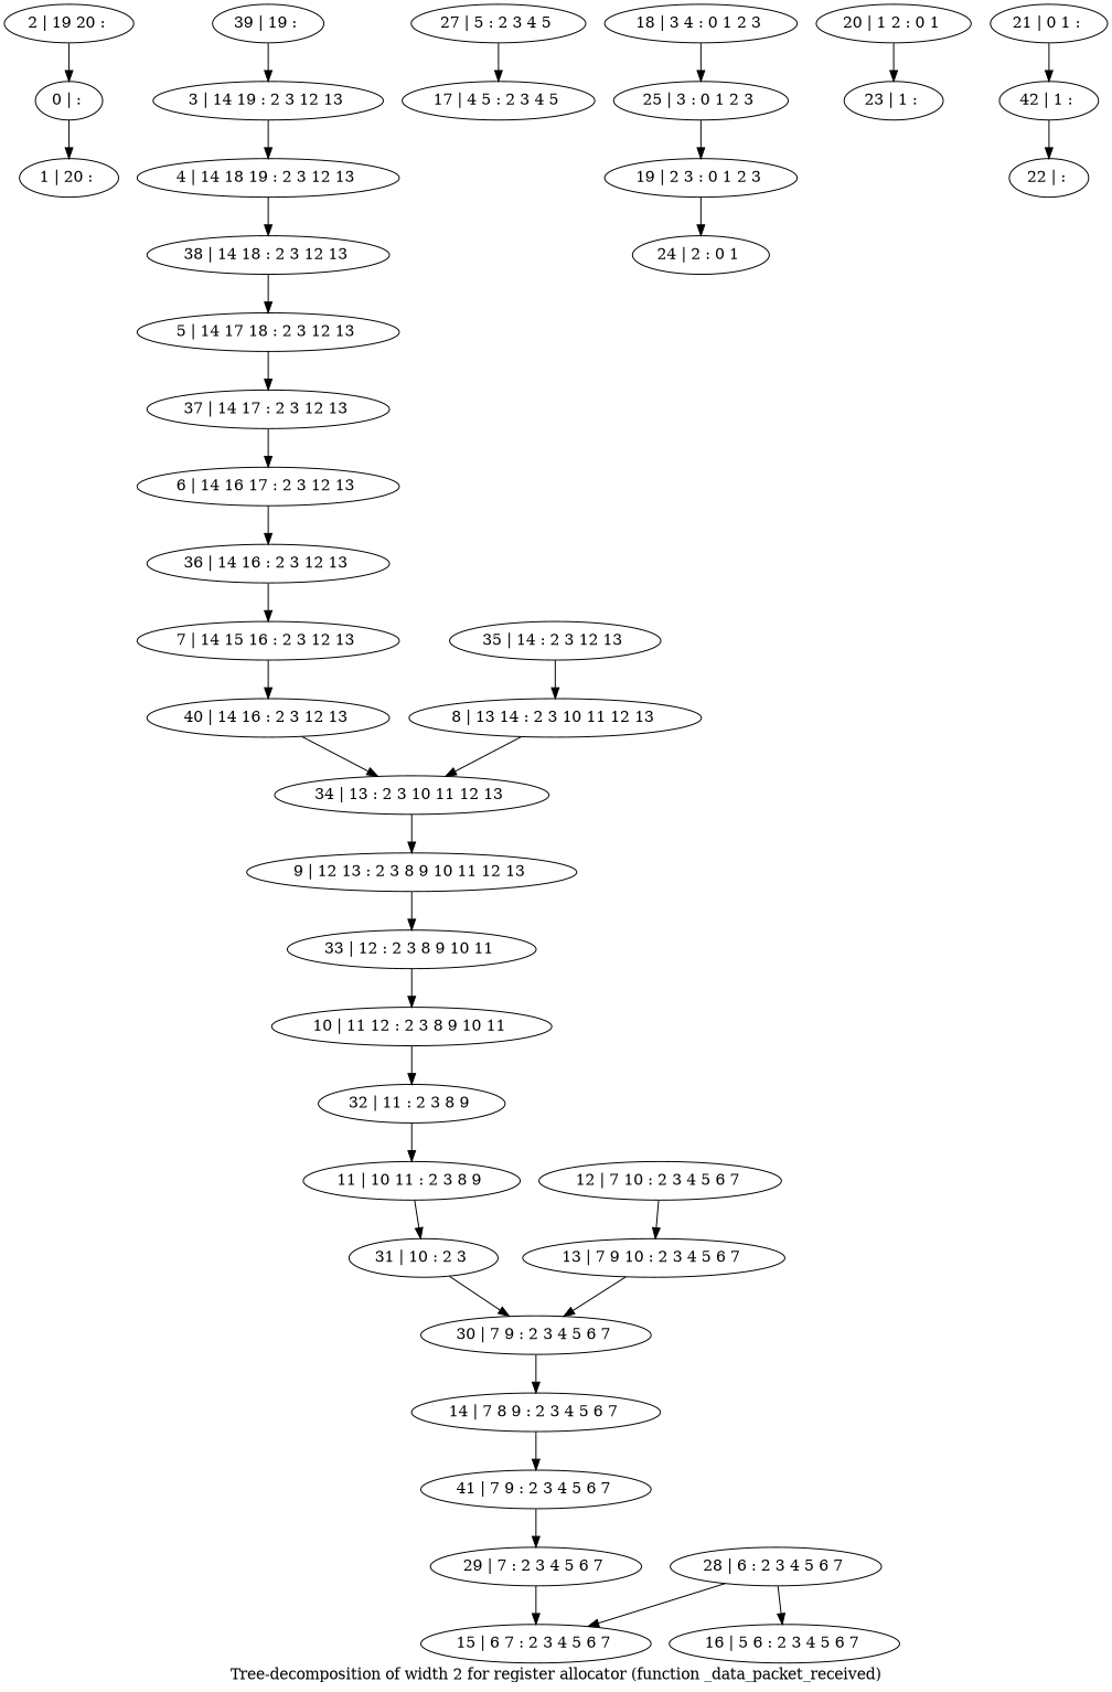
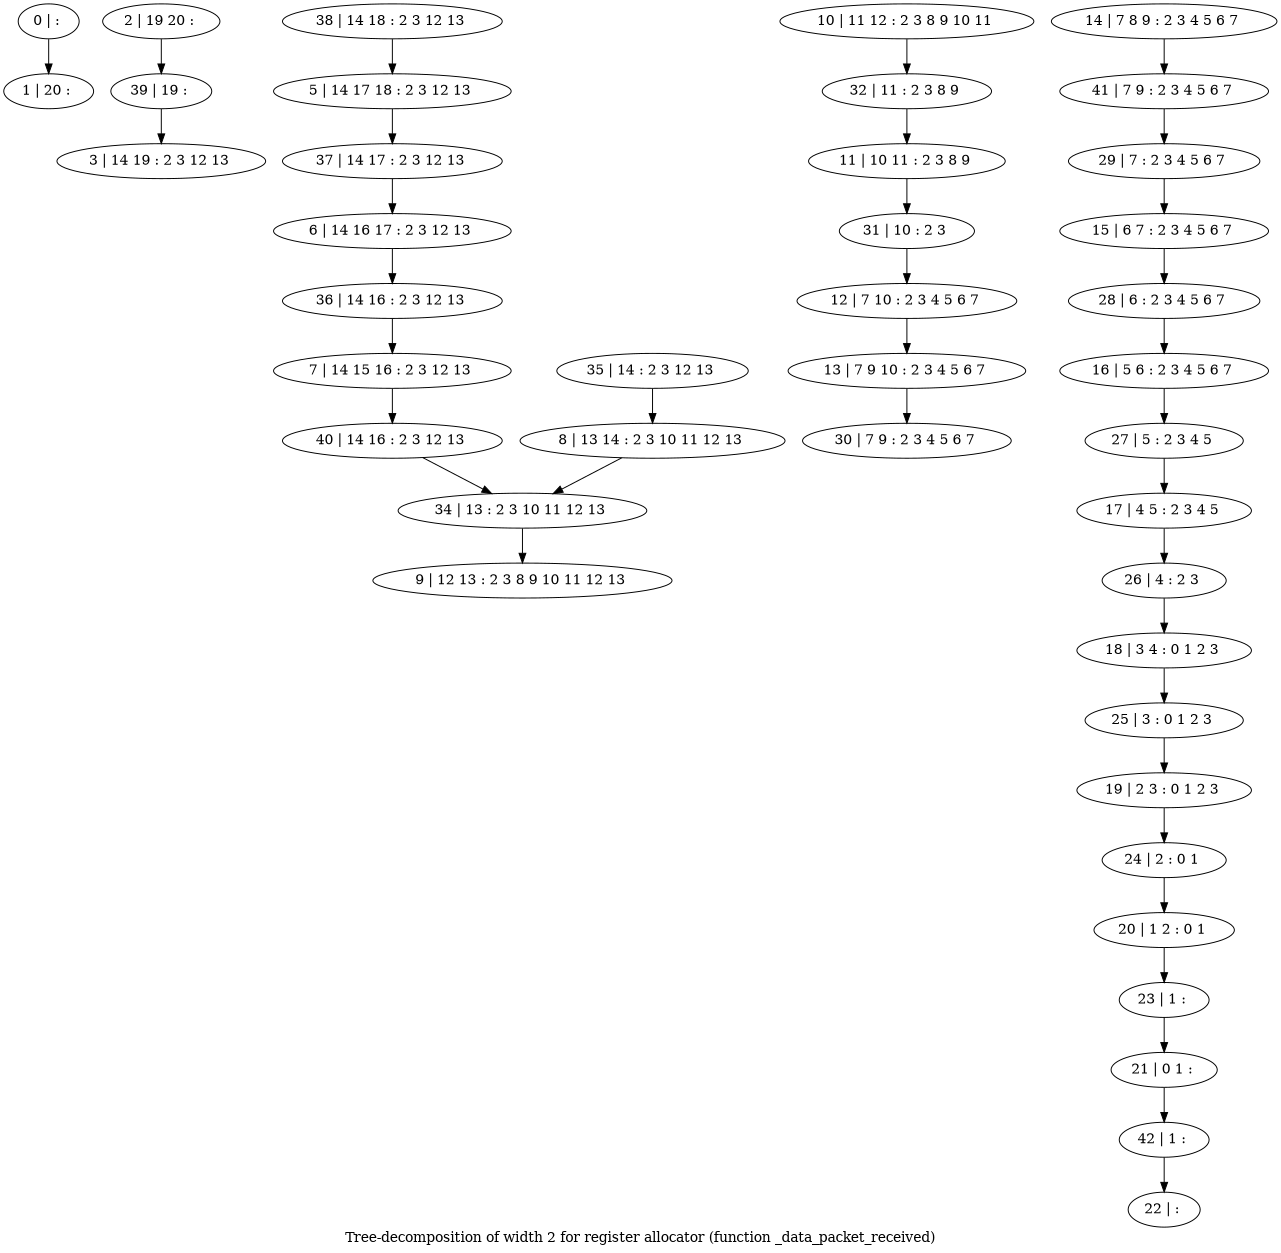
  digraph {
    label="Tree-decomposition of width 2 for register allocator (function _data_packet_received)"
    n1 [label="0 | : "]
    n2 [label="1 | 20 : "]
    n3 [label="2 | 19 20 : "]
    n4 [label="39 | 19 : "]
    n5 [label="3 | 14 19 : 2 3 12 13 "]
-   n6 [label="4 | 14 18 19 : 2 3 12 13 "]
    n7 [label="38 | 14 18 : 2 3 12 13 "]
    n8 [label="5 | 14 17 18 : 2 3 12 13 "]
    n9 [label="37 | 14 17 : 2 3 12 13 "]
    n10 [label="6 | 14 16 17 : 2 3 12 13 "]
    n11 [label="36 | 14 16 : 2 3 12 13 "]
    n12 [label="7 | 14 15 16 : 2 3 12 13 "]
    n13 [label="40 | 14 16 : 2 3 12 13 "]
    n14 [label="34 | 13 : 2 3 10 11 12 13 "]
    n15 [label="8 | 13 14 : 2 3 10 11 12 13 "]
    n16 [label="9 | 12 13 : 2 3 8 9 10 11 12 13 "]
-   n17 [label="33 | 12 : 2 3 8 9 10 11 "]
    n18 [label="10 | 11 12 : 2 3 8 9 10 11 "]
    n19 [label="32 | 11 : 2 3 8 9 "]
    n20 [label="11 | 10 11 : 2 3 8 9 "]
    n21 [label="31 | 10 : 2 3 "]
    n22 [label="12 | 7 10 : 2 3 4 5 6 7 "]
    n23 [label="13 | 7 9 10 : 2 3 4 5 6 7 "]
    n24 [label="30 | 7 9 : 2 3 4 5 6 7 "]
    n25 [label="14 | 7 8 9 : 2 3 4 5 6 7 "]
    n26 [label="41 | 7 9 : 2 3 4 5 6 7 "]
    n27 [label="29 | 7 : 2 3 4 5 6 7 "]
    n28 [label="15 | 6 7 : 2 3 4 5 6 7 "]
    n29 [label="28 | 6 : 2 3 4 5 6 7 "]
    n30 [label="16 | 5 6 : 2 3 4 5 6 7 "]
    n31 [label="27 | 5 : 2 3 4 5 "]
    n32 [label="17 | 4 5 : 2 3 4 5 "]
+   n33 [label="26 | 4 : 2 3 "]
    n34 [label="18 | 3 4 : 0 1 2 3 "]
    n35 [label="25 | 3 : 0 1 2 3 "]
    n36 [label="19 | 2 3 : 0 1 2 3 "]
    n37 [label="24 | 2 : 0 1 "]
    n38 [label="20 | 1 2 : 0 1 "]
    n39 [label="23 | 1 : "]
    n40 [label="21 | 0 1 : "]
    n41 [label="42 | 1 : "]
    n42 [label="22 | : "]
    n43 [label="35 | 14 : 2 3 12 13 "]
    n1 -> n2
-   n3 -> n1
+   n3 -> n4
    n4 -> n5
-   n5 -> n6
-   n6 -> n7
    n7 -> n8
    n8 -> n9
    n9 -> n10
    n10 -> n11
    n11 -> n12
    n12 -> n13
    n13 -> n14
    n14 -> n16
    n15 -> n14
-   n16 -> n17
-   n17 -> n18
    n18 -> n19
    n19 -> n20
    n20 -> n21
-   n21 -> n24
+   n21 -> n22
    n22 -> n23
    n23 -> n24
-   n24 -> n25
    n25 -> n26
    n26 -> n27
    n27 -> n28
-   n29 -> n28
+   n28 -> n29
    n29 -> n30
+   n30 -> n31
    n31 -> n32
+   n32 -> n33
+   n33 -> n34
    n34 -> n35
    n35 -> n36
    n36 -> n37
+   n37 -> n38
    n38 -> n39
+   n39 -> n40
    n40 -> n41
    n41 -> n42
    n43 -> n15
  }
